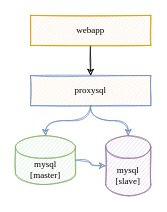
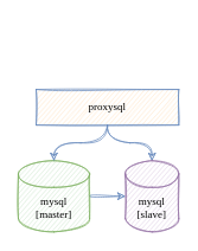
  <mxCell id="0" />
  <mxCell id="1" parent="0" />
  <mxCell id="2" style="edgeStyle=orthogonalEdgeStyle;curved=1;rounded=0;sketch=1;orthogonalLoop=1;jettySize=auto;html=1;entryX=0;entryY=0.5;entryDx=0;entryDy=0;entryPerimeter=0;fillColor=#dae8fc;strokeColor=#6c8ebf;fontFamily=Gloria Hallelujah;fontSource=https%3A%2F%2Ffonts.googleapis.com%2Fcss%3Ffamily%3DGloria%2BHallelujah;" edge="1" parent="1" source="3" target="9"><mxGeometry relative="1" as="geometry" /></mxCell>
- <mxCell id="3" value="mysql&lt;br&gt;[master]" style="shape=cylinder3;whiteSpace=wrap;html=1;boundedLbl=1;backgroundOutline=1;size=15;fillColor=#d5e8d4;strokeColor=#82b366;sketch=1;fontFamily=Gloria Hallelujah;fontSource=https%3A%2F%2Ffonts.googleapis.com%2Fcss%3Ffamily%3DGloria%2BHallelujah;" vertex="1" parent="1"><mxGeometry x="20" y="180" width="80" height="65" as="geometry" /></mxCell>
+ <mxCell id="3" value="mysql&lt;br&gt;[master]" style="shape=cylinder3;whiteSpace=wrap;html=1;boundedLbl=1;backgroundOutline=1;size=15;fillColor=#d5e8d4;strokeColor=#82b366;sketch=1;fontFamily=Gloria Hallelujah;fontSource=https%3A%2F%2Ffonts.googleapis.com%2Fcss%3Ffamily%3DGloria%2BHallelujah;" vertex="1" parent="1"><mxGeometry x="20" y="180" width="80" height="80" as="geometry" /></mxCell>
  <mxCell id="4" style="edgeStyle=orthogonalEdgeStyle;curved=1;rounded=0;sketch=1;orthogonalLoop=1;jettySize=auto;html=1;fillColor=#dae8fc;strokeColor=#6c8ebf;fontFamily=Gloria Hallelujah;fontSource=https%3A%2F%2Ffonts.googleapis.com%2Fcss%3Ffamily%3DGloria%2BHallelujah;" edge="1" parent="1" source="6" target="3"><mxGeometry relative="1" as="geometry" /></mxCell>
  <mxCell id="5" style="edgeStyle=orthogonalEdgeStyle;curved=1;rounded=0;sketch=1;orthogonalLoop=1;jettySize=auto;html=1;fillColor=#dae8fc;strokeColor=#6c8ebf;fontFamily=Gloria Hallelujah;fontSource=https%3A%2F%2Ffonts.googleapis.com%2Fcss%3Ffamily%3DGloria%2BHallelujah;" edge="1" parent="1" source="6" target="9"><mxGeometry relative="1" as="geometry" /></mxCell>
  <mxCell id="6" value="proxysql" style="rounded=0;whiteSpace=wrap;html=1;fillColor=#ffe6cc;strokeColor=#6c8ebf;sketch=1;fontFamily=Gloria Hallelujah;fontSource=https%3A%2F%2Ffonts.googleapis.com%2Fcss%3Ffamily%3DGloria%2BHallelujah;" vertex="1" parent="1"><mxGeometry x="40" y="100" width="160" height="40" as="geometry" /></mxCell>
- <mxCell id="7" style="edgeStyle=orthogonalEdgeStyle;curved=1;rounded=0;sketch=1;orthogonalLoop=1;jettySize=auto;html=1;entryX=0.5;entryY=0;entryDx=0;entryDy=0;fontFamily=Gloria Hallelujah;fontSource=https%3A%2F%2Ffonts.googleapis.com%2Fcss%3Ffamily%3DGloria%2BHallelujah;" edge="1" parent="1" source="8" target="6"><mxGeometry relative="1" as="geometry" /></mxCell>
- <mxCell id="8" value="webapp" style="rounded=0;whiteSpace=wrap;html=1;fillColor=#ffe6cc;strokeColor=#d79b00;sketch=1;fontFamily=Gloria Hallelujah;fontSource=https%3A%2F%2Ffonts.googleapis.com%2Fcss%3Ffamily%3DGloria%2BHallelujah;" vertex="1" parent="1"><mxGeometry x="40" y="20" width="160" height="40" as="geometry" /></mxCell>
  <mxCell id="9" value="mysql&lt;br&gt;[slave]" style="shape=cylinder3;whiteSpace=wrap;html=1;boundedLbl=1;backgroundOutline=1;size=15;fillColor=#e1d5e7;strokeColor=#9673a6;sketch=1;fontFamily=Gloria Hallelujah;fontSource=https%3A%2F%2Ffonts.googleapis.com%2Fcss%3Ffamily%3DGloria%2BHallelujah;" vertex="1" parent="1"><mxGeometry x="140" y="180" width="60" height="80" as="geometry" /></mxCell>
